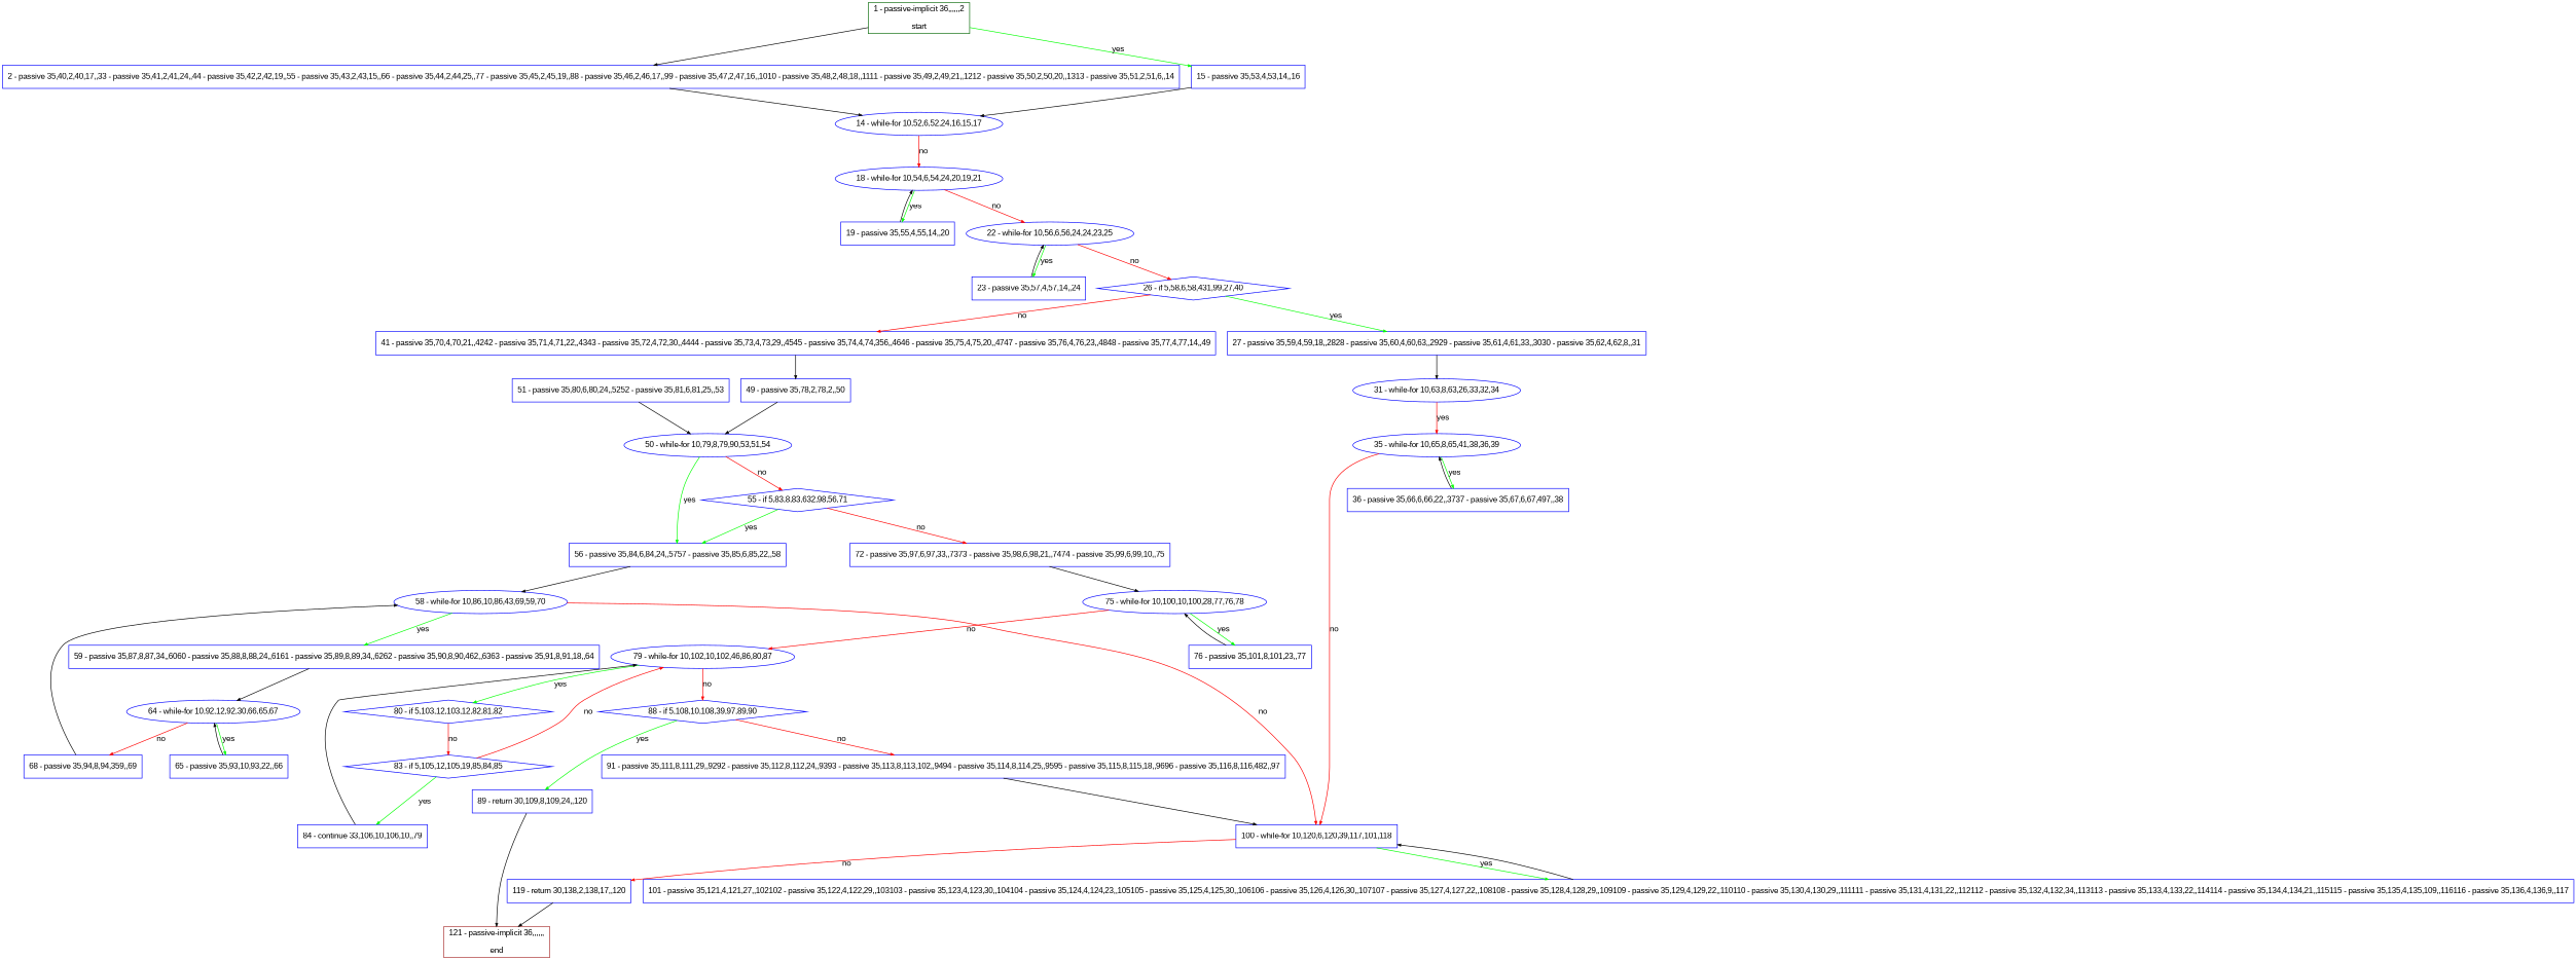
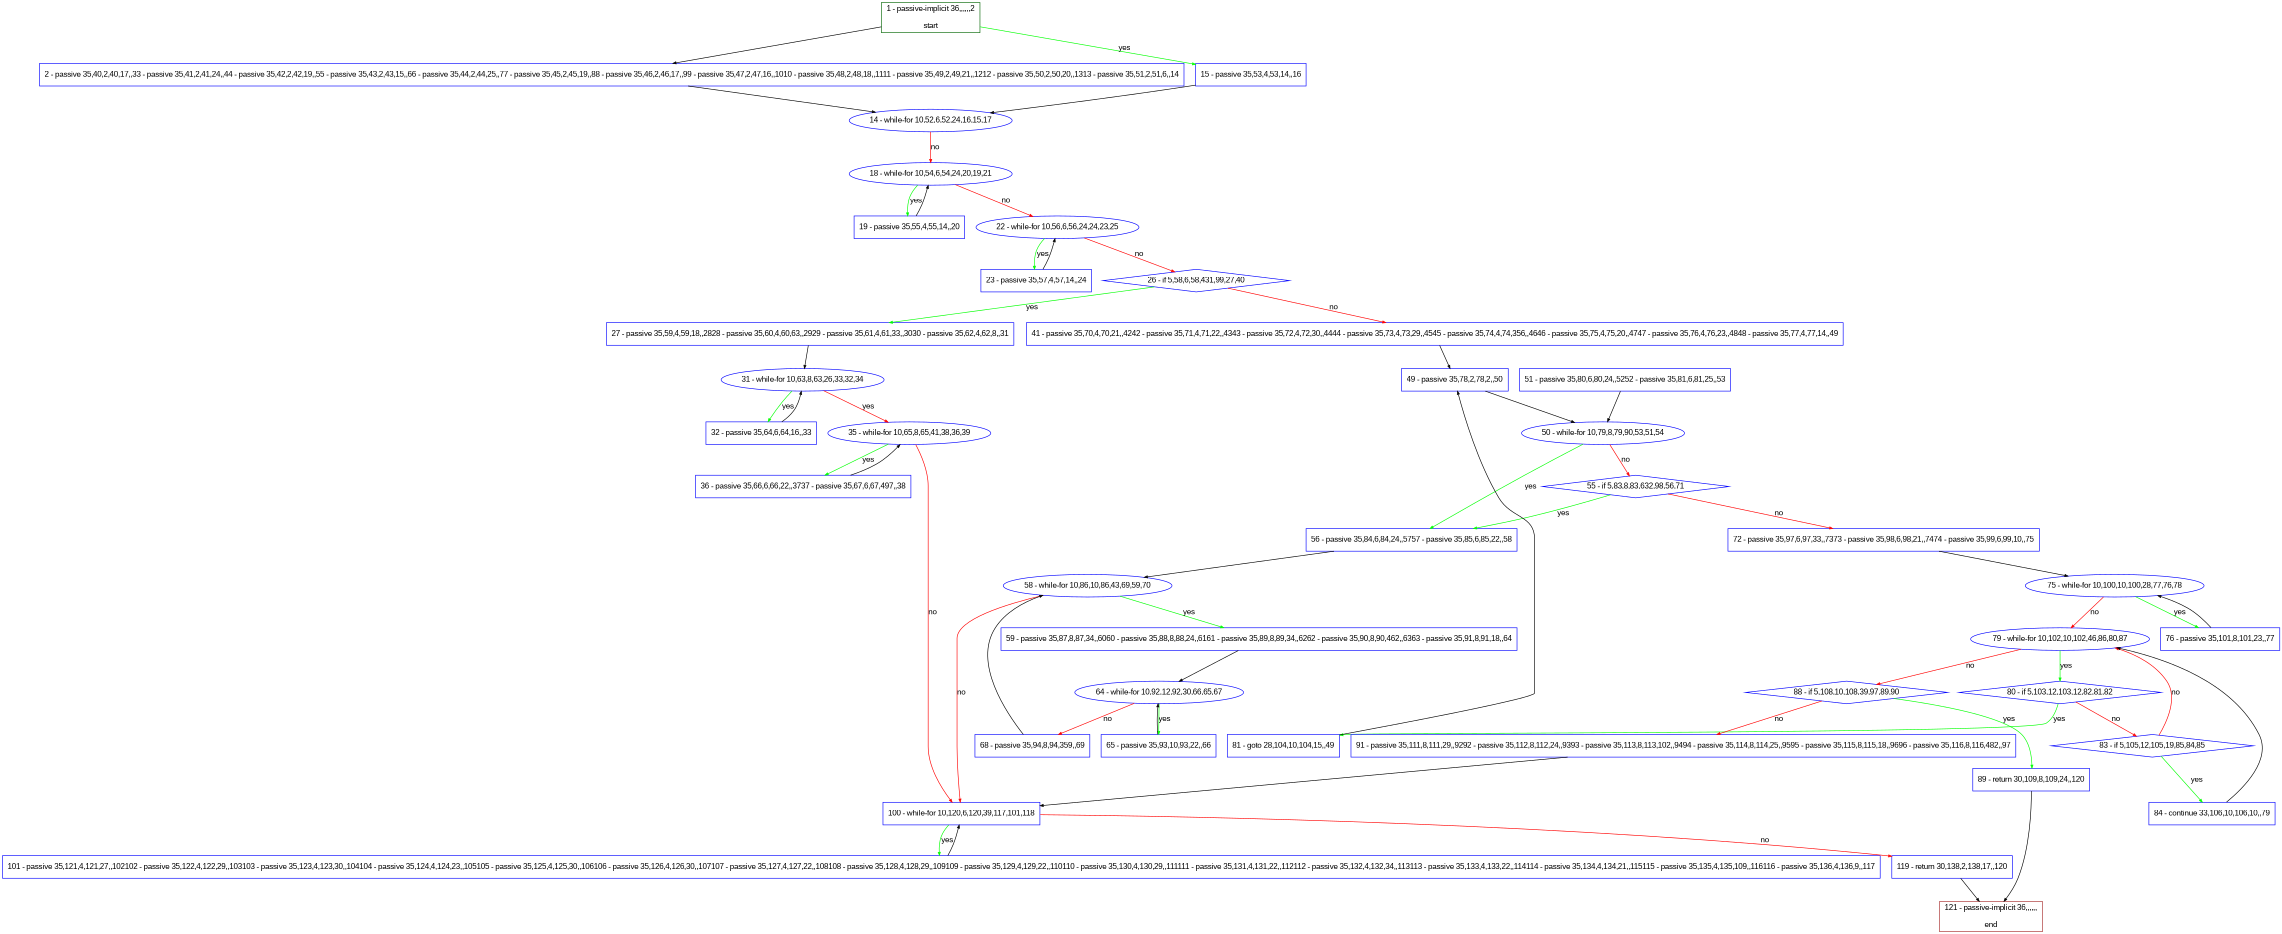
  digraph {
    bgcolor=white
    compound=true
    fillcolor="#FFFFCC"
    fontname=Arial
    fontsize=12
    pack=true
    packmode=clust
    style="rounded,filled"
    node [color="#0000ff" compound=true fillcolor="#ffffff" fixedsize=false fontname=Arial fontsize=12 node_initialized=no shape=box style=filled]
    edge [arrowhead=normal arrowsize=0.5 arrowtail=none color="#000000" compound=true dir=forward fontcolor=black fontname=Arial fontsize=12]
    n1 [label="2 - passive 35,40,2,40,17,,33 - passive 35,41,2,41,24,,44 - passive 35,42,2,42,19,,55 - passive 35,43,2,43,15,,66 - passive 35,44,2,44,25,,77 - passive 35,45,2,45,19,,88 - passive 35,46,2,46,17,,99 - passive 35,47,2,47,16,,1010 - passive 35,48,2,48,18,,1111 - passive 35,49,2,49,21,,1212 - passive 35,50,2,50,20,,1313 - passive 35,51,2,51,6,,14"]
    n2 [label="14 - while-for 10,52,6,52,24,16,15,17" shape=oval]
    n3 [label="18 - while-for 10,54,6,54,24,20,19,21" shape=oval]
    n4 [color="#006400" label="1 - passive-implicit 36,,,,,,2\n\nstart"]
    n5 [label="15 - passive 35,53,4,53,14,,16"]
    n6 [label="19 - passive 35,55,4,55,14,,20"]
    n7 [label="22 - while-for 10,56,6,56,24,24,23,25" shape=oval]
    n8 [label="23 - passive 35,57,4,57,14,,24"]
    n9 [label="26 - if 5,58,6,58,431,99,27,40" shape=diamond]
    n10 [label="27 - passive 35,59,4,59,18,,2828 - passive 35,60,4,60,63,,2929 - passive 35,61,4,61,33,,3030 - passive 35,62,4,62,8,,31"]
    n11 [label="41 - passive 35,70,4,70,21,,4242 - passive 35,71,4,71,22,,4343 - passive 35,72,4,72,30,,4444 - passive 35,73,4,73,29,,4545 - passive 35,74,4,74,356,,4646 - passive 35,75,4,75,20,,4747 - passive 35,76,4,76,23,,4848 - passive 35,77,4,77,14,,49"]
    n12 [label="31 - while-for 10,63,8,63,26,33,32,34" shape=oval]
    n13 [label="49 - passive 35,78,2,78,2,,50"]
+   n14 [label="32 - passive 35,64,6,64,16,,33"]
    n15 [label="35 - while-for 10,65,8,65,41,38,36,39" shape=oval]
    n16 [label="50 - while-for 10,79,8,79,90,53,51,54" shape=oval]
    n17 [label="36 - passive 35,66,6,66,22,,3737 - passive 35,67,6,67,497,,38"]
    n18 [label="100 - while-for 10,120,6,120,39,117,101,118"]
    n19 [label="101 - passive 35,121,4,121,27,,102102 - passive 35,122,4,122,29,,103103 - passive 35,123,4,123,30,,104104 - passive 35,124,4,124,23,,105105 - passive 35,125,4,125,30,,106106 - passive 35,126,4,126,30,,107107 - passive 35,127,4,127,22,,108108 - passive 35,128,4,128,29,,109109 - passive 35,129,4,129,22,,110110 - passive 35,130,4,130,29,,111111 - passive 35,131,4,131,22,,112112 - passive 35,132,4,132,34,,113113 - passive 35,133,4,133,22,,114114 - passive 35,134,4,134,21,,115115 - passive 35,135,4,135,109,,116116 - passive 35,136,4,136,9,,117"]
    n20 [label="119 - return 30,138,2,138,17,,120"]
    n21 [color="#a52a2a" label="121 - passive-implicit 36,,,,,,\n\nend"]
    n22 [label="55 - if 5,83,8,83,632,98,56,71" shape=diamond]
    n23 [label="56 - passive 35,84,6,84,24,,5757 - passive 35,85,6,85,22,,58"]
    n24 [label="51 - passive 35,80,6,80,24,,5252 - passive 35,81,6,81,25,,53"]
    n25 [label="72 - passive 35,97,6,97,33,,7373 - passive 35,98,6,98,21,,7474 - passive 35,99,6,99,10,,75"]
    n26 [label="58 - while-for 10,86,10,86,43,69,59,70" shape=oval]
    n27 [label="75 - while-for 10,100,10,100,28,77,76,78" shape=oval]
    n28 [label="59 - passive 35,87,8,87,34,,6060 - passive 35,88,8,88,24,,6161 - passive 35,89,8,89,34,,6262 - passive 35,90,8,90,462,,6363 - passive 35,91,8,91,18,,64"]
    n29 [label="76 - passive 35,101,8,101,23,,77"]
    n30 [label="79 - while-for 10,102,10,102,46,86,80,87" shape=oval]
    n31 [label="64 - while-for 10,92,12,92,30,66,65,67" shape=oval]
    n32 [label="65 - passive 35,93,10,93,22,,66"]
    n33 [label="68 - passive 35,94,8,94,359,,69"]
    n34 [label="80 - if 5,103,12,103,12,82,81,82" shape=diamond]
    n35 [label="88 - if 5,108,10,108,39,97,89,90" shape=diamond]
+   n36 [label="81 - goto 28,104,10,104,15,,49"]
    n37 [label="83 - if 5,105,12,105,19,85,84,85" shape=diamond]
    n38 [label="89 - return 30,109,8,109,24,,120"]
    n39 [label="91 - passive 35,111,8,111,29,,9292 - passive 35,112,8,112,24,,9393 - passive 35,113,8,113,102,,9494 - passive 35,114,8,114,25,,9595 - passive 35,115,8,115,18,,9696 - passive 35,116,8,116,482,,97"]
    n40 [label="84 - continue 33,106,10,106,10,,79"]
    n1 -> n2
    n2 -> n3 [color="#ff0000" label=no]
    n3 -> n6 [color="#00ff00" label=yes]
    n3 -> n7 [color="#ff0000" label=no]
    n4 -> n1
    n4 -> n5 [color="#00ff00" label=yes]
    n5 -> n2
    n6 -> n3
    n7 -> n8 [color="#00ff00" label=yes]
    n7 -> n9 [color="#ff0000" label=no]
    n8 -> n7
    n9 -> n10 [color="#00ff00" label=yes]
    n9 -> n11 [color="#ff0000" label=no]
    n10 -> n12
    n11 -> n13
+   n12 -> n14 [color="#00ff00" label=yes]
    n12 -> n15 [color="#ff0000" label=yes]
    n13 -> n16
+   n14 -> n12
    n15 -> n17 [color="#00ff00" label=yes]
    n15 -> n18 [color="#ff0000" label=no]
    n16 -> n22 [color="#ff0000" label=no]
    n16 -> n23 [color="#00ff00" label=yes]
    n17 -> n15
    n18 -> n19 [color="#00ff00" label=yes]
    n18 -> n20 [color="#ff0000" label=no]
    n19 -> n18
    n20 -> n21
    n22 -> n23 [color="#00ff00" label=yes]
    n22 -> n25 [color="#ff0000" label=no]
    n23 -> n26
    n24 -> n16
    n25 -> n27
    n26 -> n18 [color="#ff0000" label=no]
    n26 -> n28 [color="#00ff00" label=yes]
    n27 -> n29 [color="#00ff00" label=yes]
    n27 -> n30 [color="#ff0000" label=no]
    n28 -> n31
    n29 -> n27
    n30 -> n34 [color="#00ff00" label=yes]
    n30 -> n35 [color="#ff0000" label=no]
    n31 -> n32 [color="#00ff00" label=yes]
    n31 -> n33 [color="#ff0000" label=no]
    n32 -> n31
    n33 -> n26
+   n34 -> n36 [color="#00ff00" label=yes]
    n34 -> n37 [color="#ff0000" label=no]
    n35 -> n38 [color="#00ff00" label=yes]
    n35 -> n39 [color="#ff0000" label=no]
+   n36 -> n13
    n37 -> n30 [color="#ff0000" label=no]
    n37 -> n40 [color="#00ff00" label=yes]
    n38 -> n21
    n39 -> n18
    n40 -> n30
  }
